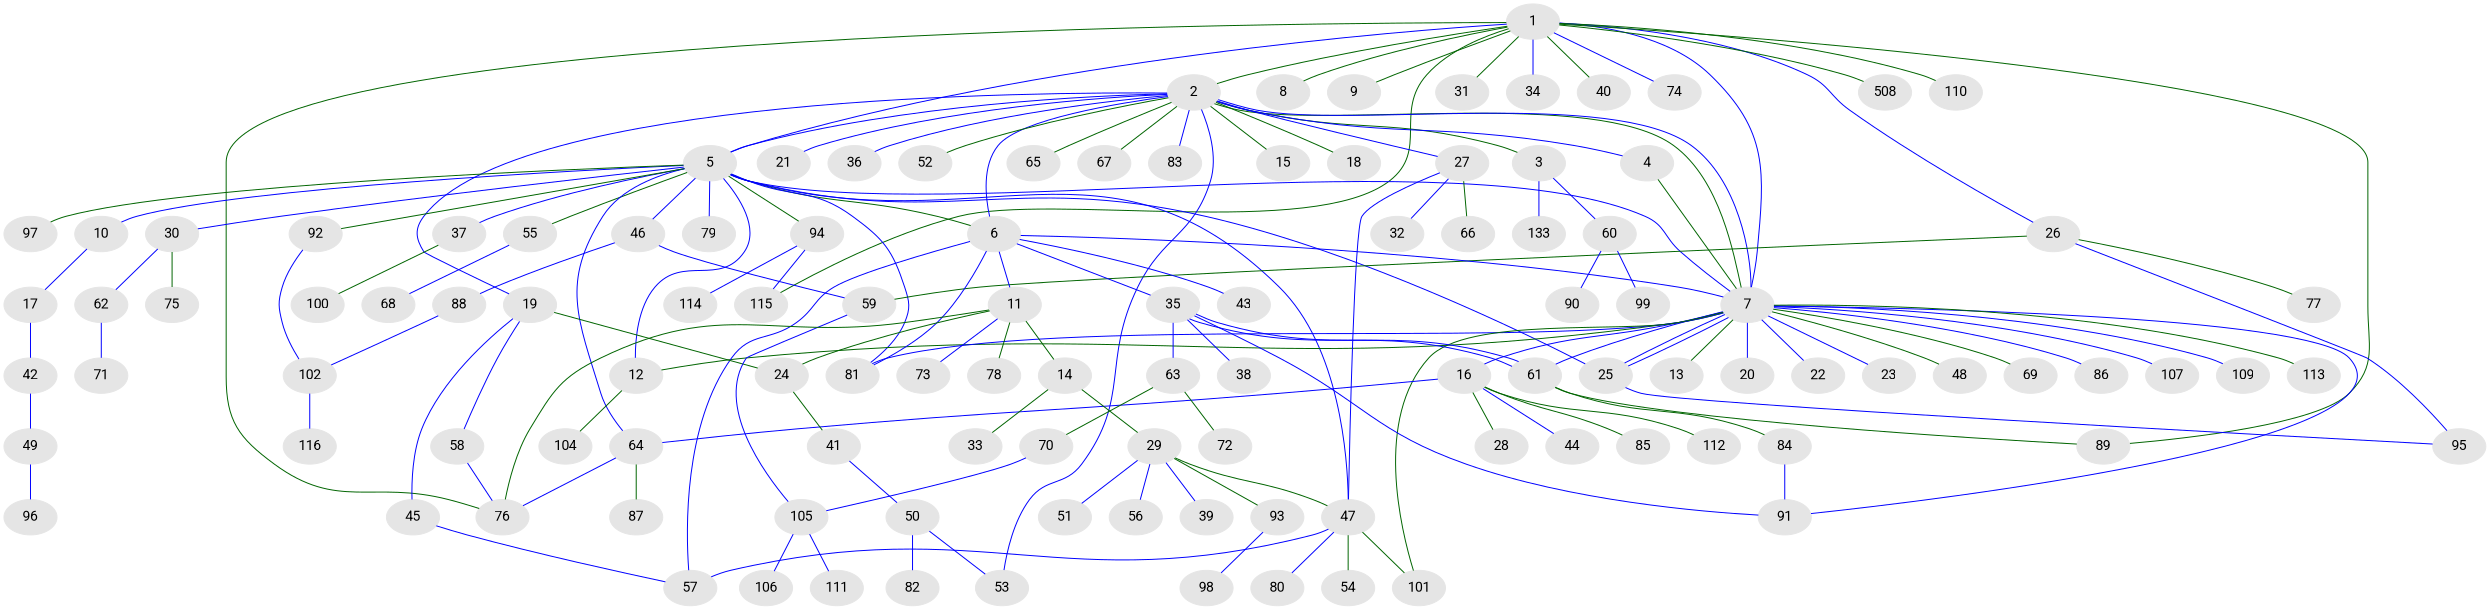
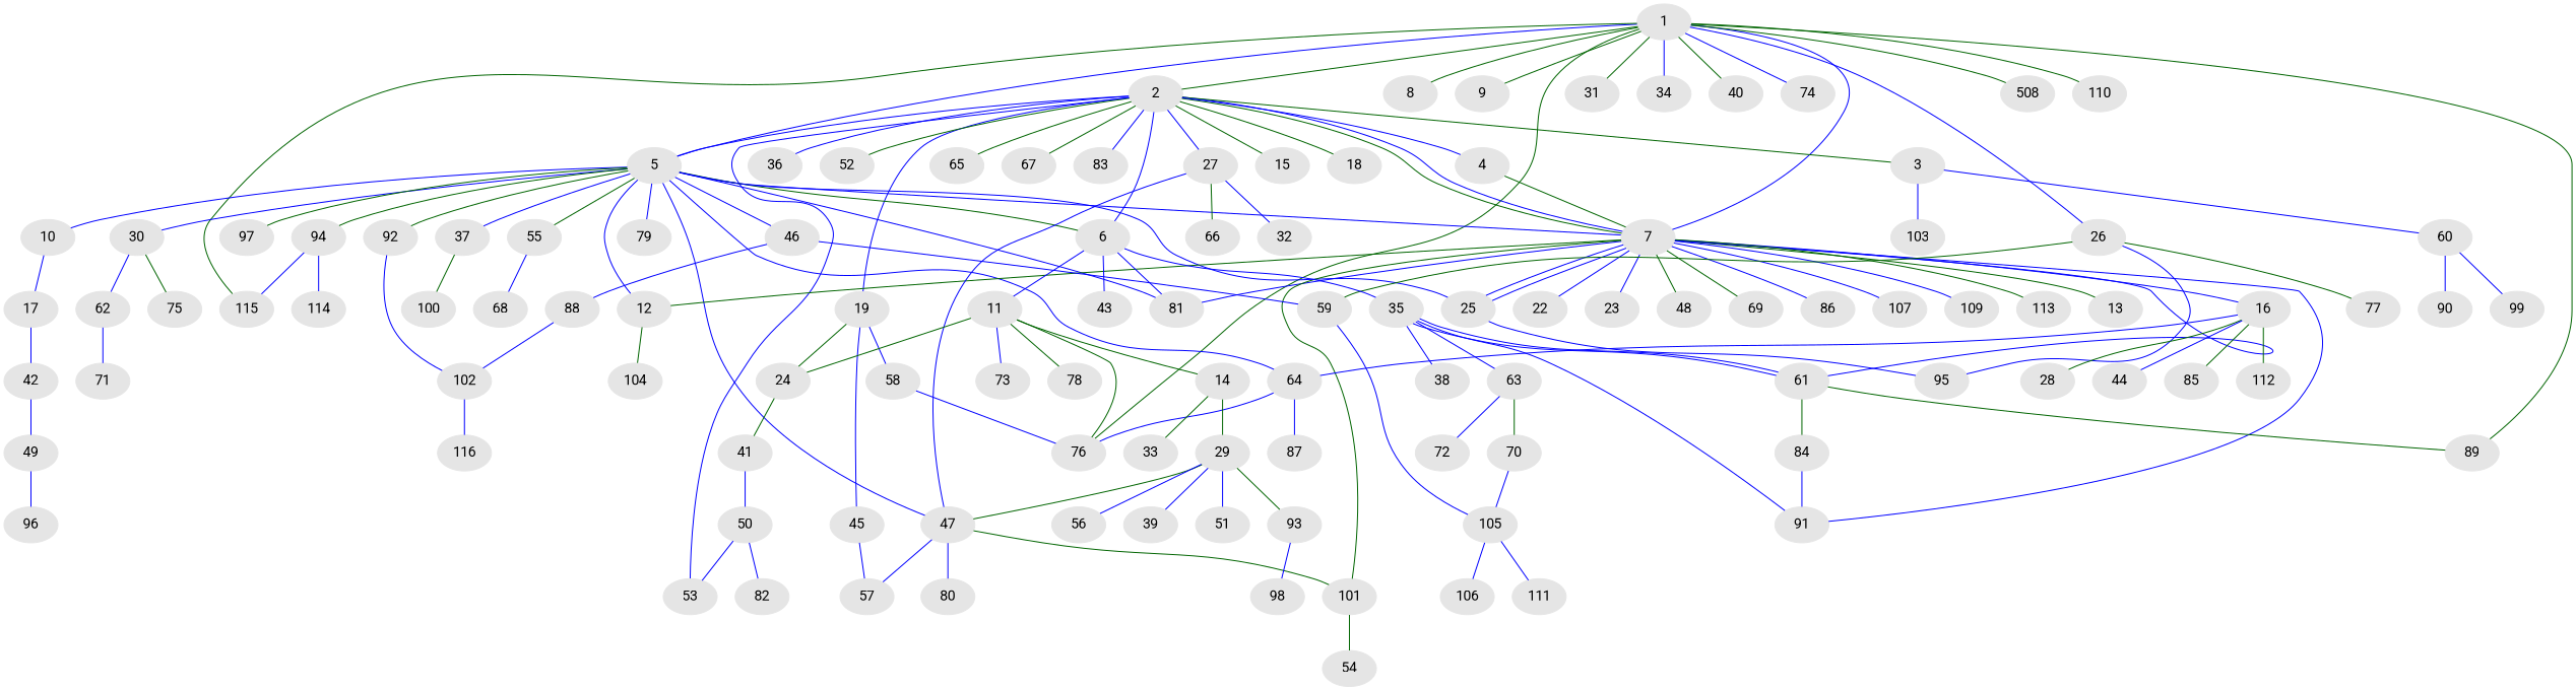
  graph {
    fontname=Roboto
    node [color=gray90 fontname=Roboto style=filled]
    edge [color=blue fontname=Roboto]
    1
    2
    5
    7
    8
    9
    26
    31
    34
    40
    74
    76
    89
    n14 [label=508]
    110
    115
    3
    4
    6
    15
    18
    19
-   21
    27
    36
    52
    53
    65
    67
    83
    10
    12
    25
    30
    37
    46
    47
    55
    64
    79
    81
    92
    94
    97
    13
    16
-   20
    22
    23
    48
    61
    69
    86
    91
    101
    107
    109
    113
    95
    59
    77
    60
-   103 [label=133]
+   103
    11
    35
    43
    57
    24
    45
    58
    32
    66
    90
    99
    17
    104
    62
    75
    100
    88
    54
    80
    68
    87
    102
    114
    14
    73
    78
    38
    63
    28
    44
    85
    112
    84
    42
    29
    33
    41
    39
    51
    56
    93
    49
    50
    105
    98
    71
    70
    72
    82
    96
    106
    111
    116
    1 -- 2 [color=darkgreen]
    1 -- 5
    1 -- 7
    1 -- 8 [color=darkgreen]
    1 -- 9 [color=darkgreen]
    1 -- 26
    1 -- 31 [color=darkgreen]
    1 -- 34
    1 -- 40 [color=darkgreen]
    1 -- 74
    1 -- 76 [color=darkgreen]
    1 -- 89 [color=darkgreen]
    1 -- n14 [color=darkgreen]
    1 -- 110 [color=darkgreen]
    1 -- 115 [color=darkgreen]
    2 -- 5
    2 -- 7 [color=darkgreen]
    2 -- 7
    2 -- 3 [color=darkgreen]
    2 -- 4
    2 -- 6
    2 -- 15 [color=darkgreen]
    2 -- 18 [color=darkgreen]
    2 -- 19
-   2 -- 21
    2 -- 27
    2 -- 36
    2 -- 52 [color=darkgreen]
    2 -- 53
    2 -- 65 [color=darkgreen]
    2 -- 67 [color=darkgreen]
    2 -- 83
    5 -- 7
    5 -- 6 [color=darkgreen]
    5 -- 10
    5 -- 12
    5 -- 25
    5 -- 30
    5 -- 37
    5 -- 46
    5 -- 47
    5 -- 55 [color=darkgreen]
    5 -- 64
    5 -- 79
    5 -- 81
    5 -- 92 [color=darkgreen]
    5 -- 94 [color=darkgreen]
    5 -- 97 [color=darkgreen]
    7 -- 12 [color=darkgreen]
    7 -- 25
    7 -- 25
    7 -- 81
    7 -- 13 [color=darkgreen]
    7 -- 16
-   7 -- 20
    7 -- 22
    7 -- 23
    7 -- 48 [color=darkgreen]
    7 -- 61
    7 -- 69 [color=darkgreen]
    7 -- 86
    7 -- 91
    7 -- 101 [color=darkgreen]
    7 -- 107
    7 -- 109
    7 -- 113 [color=darkgreen]
    26 -- 95
    26 -- 59 [color=darkgreen]
    26 -- 77 [color=darkgreen]
    3 -- 60
    3 -- 103
    4 -- 7 [color=darkgreen]
-   6 -- 7
    6 -- 81
    6 -- 11
    6 -- 35
    6 -- 43
-   6 -- 57
    19 -- 24 [color=darkgreen]
    19 -- 45
    19 -- 58
    27 -- 47
    27 -- 32
    27 -- 66 [color=darkgreen]
    10 -- 17
    12 -- 104 [color=darkgreen]
    25 -- 95
    30 -- 62
    30 -- 75 [color=darkgreen]
    37 -- 100 [color=darkgreen]
    46 -- 59
    46 -- 88
    47 -- 101 [color=darkgreen]
    47 -- 57
-   47 -- 54 [color=darkgreen]
+   101 -- 54 [color=darkgreen]
    47 -- 80
    55 -- 68
    64 -- 76
-   64 -- 87 [color=darkgreen]
+   64 -- 87
    92 -- 102
    94 -- 115
    94 -- 114
    16 -- 64
    16 -- 28 [color=darkgreen]
    16 -- 44
    16 -- 85 [color=darkgreen]
    16 -- 112 [color=darkgreen]
    61 -- 89 [color=darkgreen]
    61 -- 84 [color=darkgreen]
    59 -- 105
    60 -- 90
    60 -- 99
    11 -- 76 [color=darkgreen]
    11 -- 24 [color=darkgreen]
    11 -- 14 [color=darkgreen]
    11 -- 73
    11 -- 78 [color=darkgreen]
    35 -- 61
    35 -- 61
    35 -- 91
    35 -- 38
    35 -- 63
    24 -- 41 [color=darkgreen]
    45 -- 57
    58 -- 76
    17 -- 42
    62 -- 71
    88 -- 102
    102 -- 116
    14 -- 29 [color=darkgreen]
    14 -- 33 [color=darkgreen]
    63 -- 70 [color=darkgreen]
-   63 -- 72 [color=darkgreen]
+   63 -- 72
    84 -- 91
    42 -- 49
    29 -- 47 [color=darkgreen]
    29 -- 39
    29 -- 51
    29 -- 56
    29 -- 93 [color=darkgreen]
    41 -- 50
    93 -- 98
    49 -- 96
    50 -- 53
    50 -- 82
    105 -- 106
    105 -- 111
    70 -- 105
  }
